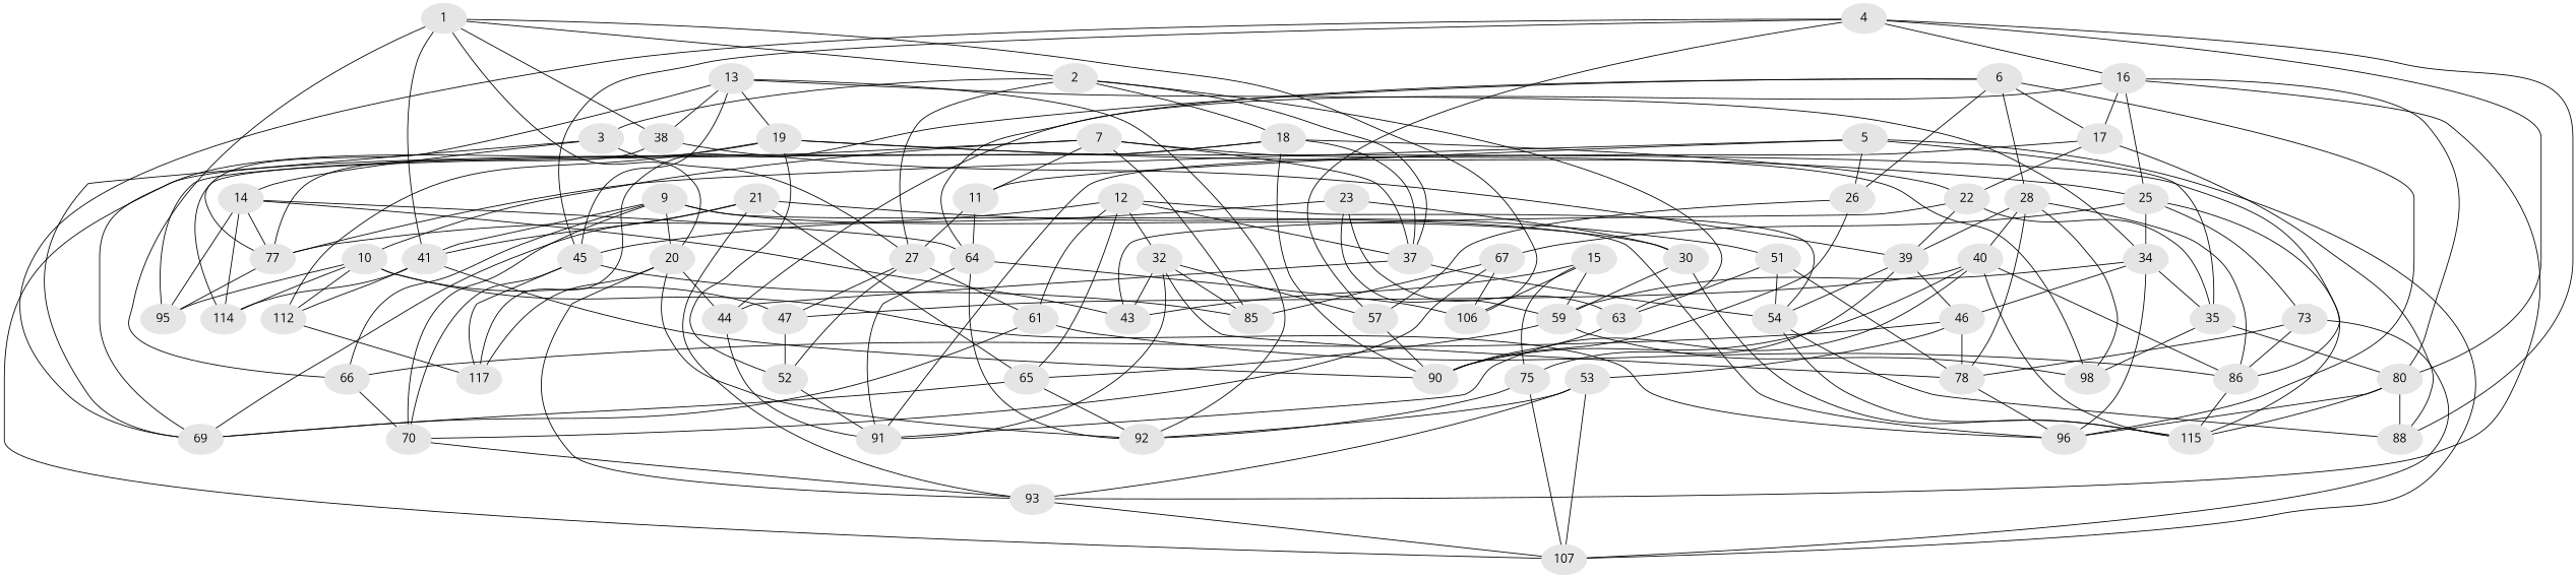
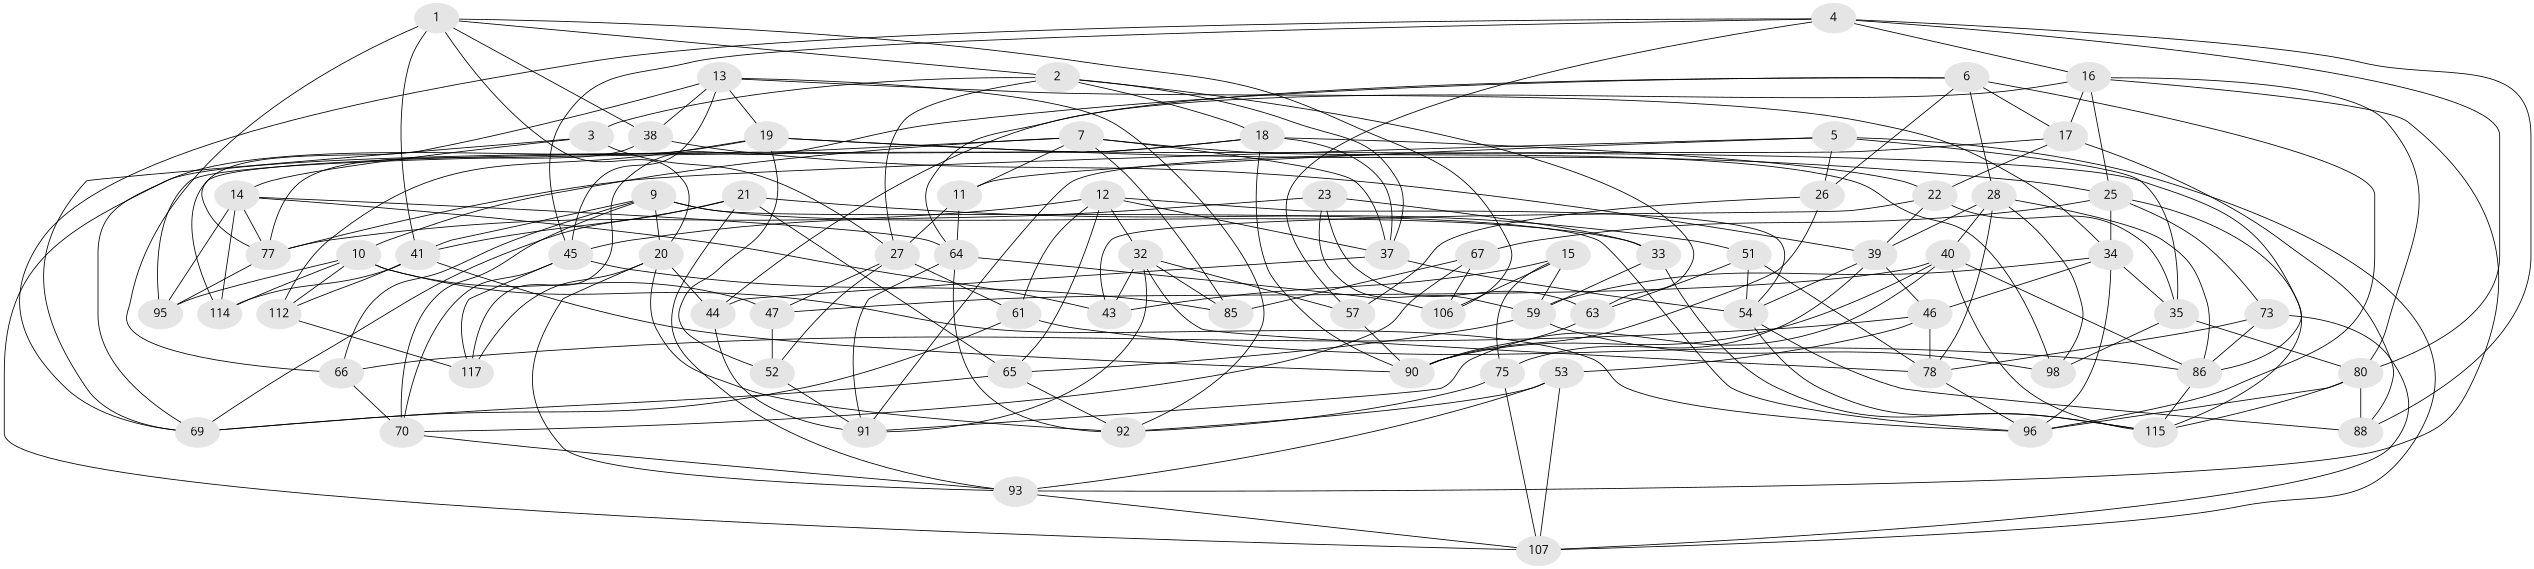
  graph {
    fontname="Open Sans"
    node [color=gray90 fontname="Open Sans" style=filled]
    edge [fontname="Open Sans"]
    1 [super="+99"]
    2 [super="+36"]
    20 [super="+62"]
    38
    41 [super="+74"]
    66 [super="+87"]
    106
    3
    18 [super="+110"]
    27 [super="+33"]
    37 [super="+49"]
    63
    117
    92 [super="+101"]
    44
    93 [super="+102"]
    77 [super="+83"]
    39 [super="+42"]
    112
    114
    90 [super="+113"]
    70 [super="+116"]
    14 [super="+31"]
    69 [super="+97"]
    95
    22 [super="+94"]
    47
    61
    52
    54 [super="+108"]
    64 [super="+103"]
    43
    4 [super="+84"]
    16 [super="+50"]
    45 [super="+58"]
    57
    80 [super="+81"]
    n38 [label=88]
    17 [super="+24"]
    25 [super="+56"]
    85
    96 [super="+109"]
    115 [super="+123"]
    5 [super="+8"]
    11
    26
    35 [super="+119"]
    107 [super="+121"]
    98
    6 [super="+55"]
    28 [super="+29"]
    91 [super="+111"]
    86 [super="+104"]
    40 [super="+105"]
    78 [super="+100"]
    7 [super="+68"]
    10 [super="+71"]
    9 [super="+72"]
-   30
+   30 [label=33]
    59 [super="+60"]
    12 [super="+88"]
    32 [super="+76"]
    65 [super="+118"]
    13 [super="+48"]
    19 [super="+89"]
    34 [super="+122"]
    46 [super="+120"]
    15
    75
    67
    73
    21 [super="+79"]
    51
    23
    53
    1 -- 2
    1 -- 20
    1 -- 38
    1 -- 41
    1 -- 66
    1 -- 106
    2 -- 3
    2 -- 18
    2 -- 27
    2 -- 37
    2 -- 63
    20 -- 117
    20 -- 92
    20 -- 44
    20 -- 93
    38 -- 77
    38 -- 39
    41 -- 112
    41 -- 114
    41 -- 90
    66 -- 70 [weight=2]
    3 -- 27
    3 -- 14
    3 -- 69
    18 -- 37
    18 -- 114
    18 -- 90
    18 -- 95
    18 -- 22
    27 -- 47
    27 -- 61
    27 -- 52
    37 -- 44
    37 -- 54
    63 -- 90
    44 -- 91
    93 -- 107
    77 -- 95
    39 -- 54
    39 -- 46
    39 -- 75
    112 -- 117
    70 -- 93
    14 -- 77
    14 -- 114
    14 -- 95
    14 -- 64
    14 -- 43
    22 -- 39
    22 -- 43
    22 -- 35
    47 -- 52
    61 -- 69
    61 -- 86
    52 -- 91
    54 -- n38
    54 -- 115
    64 -- 106
    64 -- 92
    64 -- 91
    4 -- 69
    4 -- 16
    4 -- 45
    4 -- 57
    4 -- 80
    4 -- n38
    16 -- 44
    16 -- 93
    16 -- 80
    16 -- 17
    16 -- 25
    45 -- 117
    45 -- 70
    45 -- 85
    57 -- 90
    80 -- n38
    80 -- 96
    80 -- 115
    17 -- 22 [weight=2]
    17 -- n38
    17 -- 91
    25 -- 115
    25 -- 34
    25 -- 67
    25 -- 73
    5 -- 77
    5 -- 11
    5 -- 26
    5 -- 35 [weight=2]
    5 -- 107
    11 -- 27
    11 -- 64
    26 -- 90
    26 -- 57
    35 -- 80
    35 -- 98
    6 -- 117
    6 -- 64
    6 -- 17
    6 -- 96
    6 -- 26
    6 -- 28
    28 -- 39
    28 -- 98
    28 -- 86
    28 -- 40
    28 -- 78
    86 -- 115
    40 -- 90
    40 -- 47
    40 -- 115
    40 -- 91
    40 -- 86
    78 -- 96
    7 -- 37
    7 -- 85
    7 -- 11
    7 -- 107
    7 -- 98
    7 -- 10
    10 -- 112
    10 -- 114
    10 -- 95
    10 -- 47
    10 -- 96
    9 -- 20
    9 -- 41
    9 -- 66
    9 -- 70
    9 -- 96
    9 -- 30
    30 -- 115
    30 -- 59
    59 -- 98
    59 -- 65
    12 -- 37
    12 -- 77
    12 -- 61
    12 -- 54
    12 -- 32
    12 -- 65
    32 -- 43
    32 -- 57
    32 -- 85
    32 -- 91
    32 -- 78
    65 -- 92
    65 -- 69
    13 -- 38
    13 -- 92
    13 -- 77
    13 -- 45
    13 -- 19
    13 -- 34
    19 -- 112
    19 -- 69
    19 -- 52
    19 -- 25
    19 -- 86
    34 -- 96
    34 -- 35
    34 -- 59
    34 -- 46
    46 -- 66 [weight=2]
    46 -- 78
    46 -- 53
    15 -- 106
    15 -- 43
    15 -- 59
    15 -- 75
    75 -- 92
    75 -- 107
    67 -- 106
    67 -- 70
    67 -- 85
    73 -- 107
    73 -- 86
    73 -- 78
    21 -- 41
    21 -- 93
    21 -- 69
    21 -- 65 [weight=2]
    21 -- 51
    51 -- 63
    51 -- 54
    51 -- 78
    23 -- 63
    23 -- 45
    23 -- 30
    23 -- 59
    53 -- 92
    53 -- 93
    53 -- 107
  }
